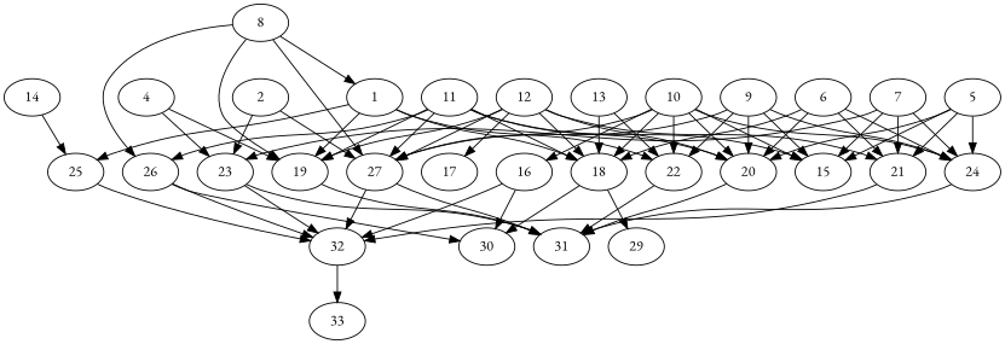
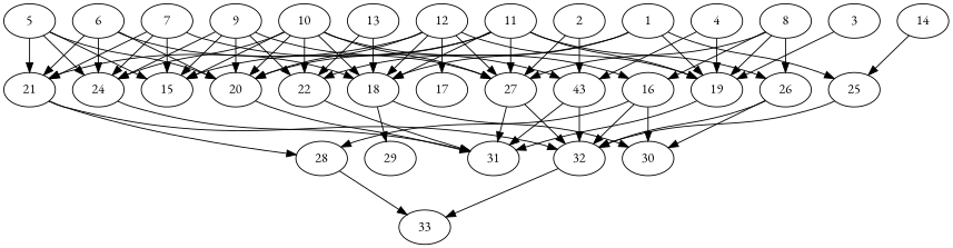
  digraph {
    fontname="EB Garamond"
    node [alpha=0.16 fontname="EB Garamond"]
    edge [fontname="EB Garamond"]
    1 [alpha=0.07 expect_size=273745593936409264128]
    18 [alpha=0.10 expect_size=164602662615948]
    19 [alpha=0.09 expect_size=66988140507877605376]
    22 [alpha=0.03 expect_size=313155309053979200]
    25 [alpha=0.11 expect_size=38901429420905463808]
    30 [alpha=0.01 expect_size=3527631454500552704]
    29 [alpha=0.13 expect_size=416112746856411904]
    31 [expect_size=26115114123947760]
    32 [alpha=0.04 expect_size=116196199879166394368]
    33 [alpha=0.19 expect_size=782294819458581]
    2 [alpha=0.14 expect_size=60924405802986352]
-   23 [expect_size=266096698591688032]
+   23 [expect_size=266096698591688032 label=43]
    27 [alpha=0.10 expect_size=9629386879384940]
+   3 [alpha=0.11 expect_size=210314414516764409856]
    15 [alpha=0.10 expect_size=11299756740939087872]
    4 [expect_size=7211632963519834]
    5 [alpha=0.19 expect_size=497578996678271424]
    20 [alpha=0.15 expect_size=4613115658010664]
    21 [alpha=0.00 expect_size=42467201275920864]
    24 [alpha=0.15 expect_size=68650604182334603264]
+   28 [alpha=0.17 expect_size=52074128009008592]
    6 [alpha=0.03 expect_size=91284947146375168000]
    7 [alpha=0.08 expect_size=3416488356825649]
    8 [alpha=0.03 expect_size=4275668919701733376]
    16 [alpha=0.13 expect_size=5433473038561104]
    26 [alpha=0.02 expect_size=44527481745647337472]
    9 [alpha=0.00 expect_size=9039965946129024]
    10 [alpha=0.09 expect_size=5673914604901907]
    11 [alpha=0.03 expect_size=47360491753319672]
    12 [expect_size=206969346314389684224]
    17 [alpha=0.15 expect_size=271328474461480]
    13 [expect_size=3961216617603307]
    14 [alpha=0.19 expect_size=22684556746863673344]
    1 -> 18
    1 -> 19
    1 -> 22
    1 -> 25
    18 -> 30
    18 -> 29
    19 -> 31
    22 -> 31
    25 -> 32
    32 -> 33
    2 -> 23
    2 -> 27
    23 -> 31
    23 -> 32
    27 -> 31
    27 -> 32
+   3 -> 19
    4 -> 19
    4 -> 23
    5 -> 15
    5 -> 20
    5 -> 21
    5 -> 24
    20 -> 31
    21 -> 32
+   21 -> 28
    24 -> 31
+   28 -> 33
    6 -> 18
    6 -> 20
    6 -> 21
    6 -> 24
    7 -> 23
    7 -> 15
    7 -> 21
    7 -> 24
    8 -> 19
    8 -> 27
-   8 -> 1
+   8 -> 16
    8 -> 26
    16 -> 30
    16 -> 32
+   16 -> 28
    26 -> 30
    26 -> 32
    9 -> 22
    9 -> 27
    9 -> 15
    9 -> 20
    9 -> 24
    10 -> 18
    10 -> 22
    10 -> 27
    10 -> 15
    10 -> 20
    10 -> 24
    10 -> 16
    11 -> 18
    11 -> 19
    11 -> 27
    11 -> 15
    11 -> 20
    11 -> 26
    12 -> 18
    12 -> 19
    12 -> 27
    12 -> 20
    12 -> 21
    12 -> 17
    13 -> 18
    13 -> 22
    14 -> 25
  }
